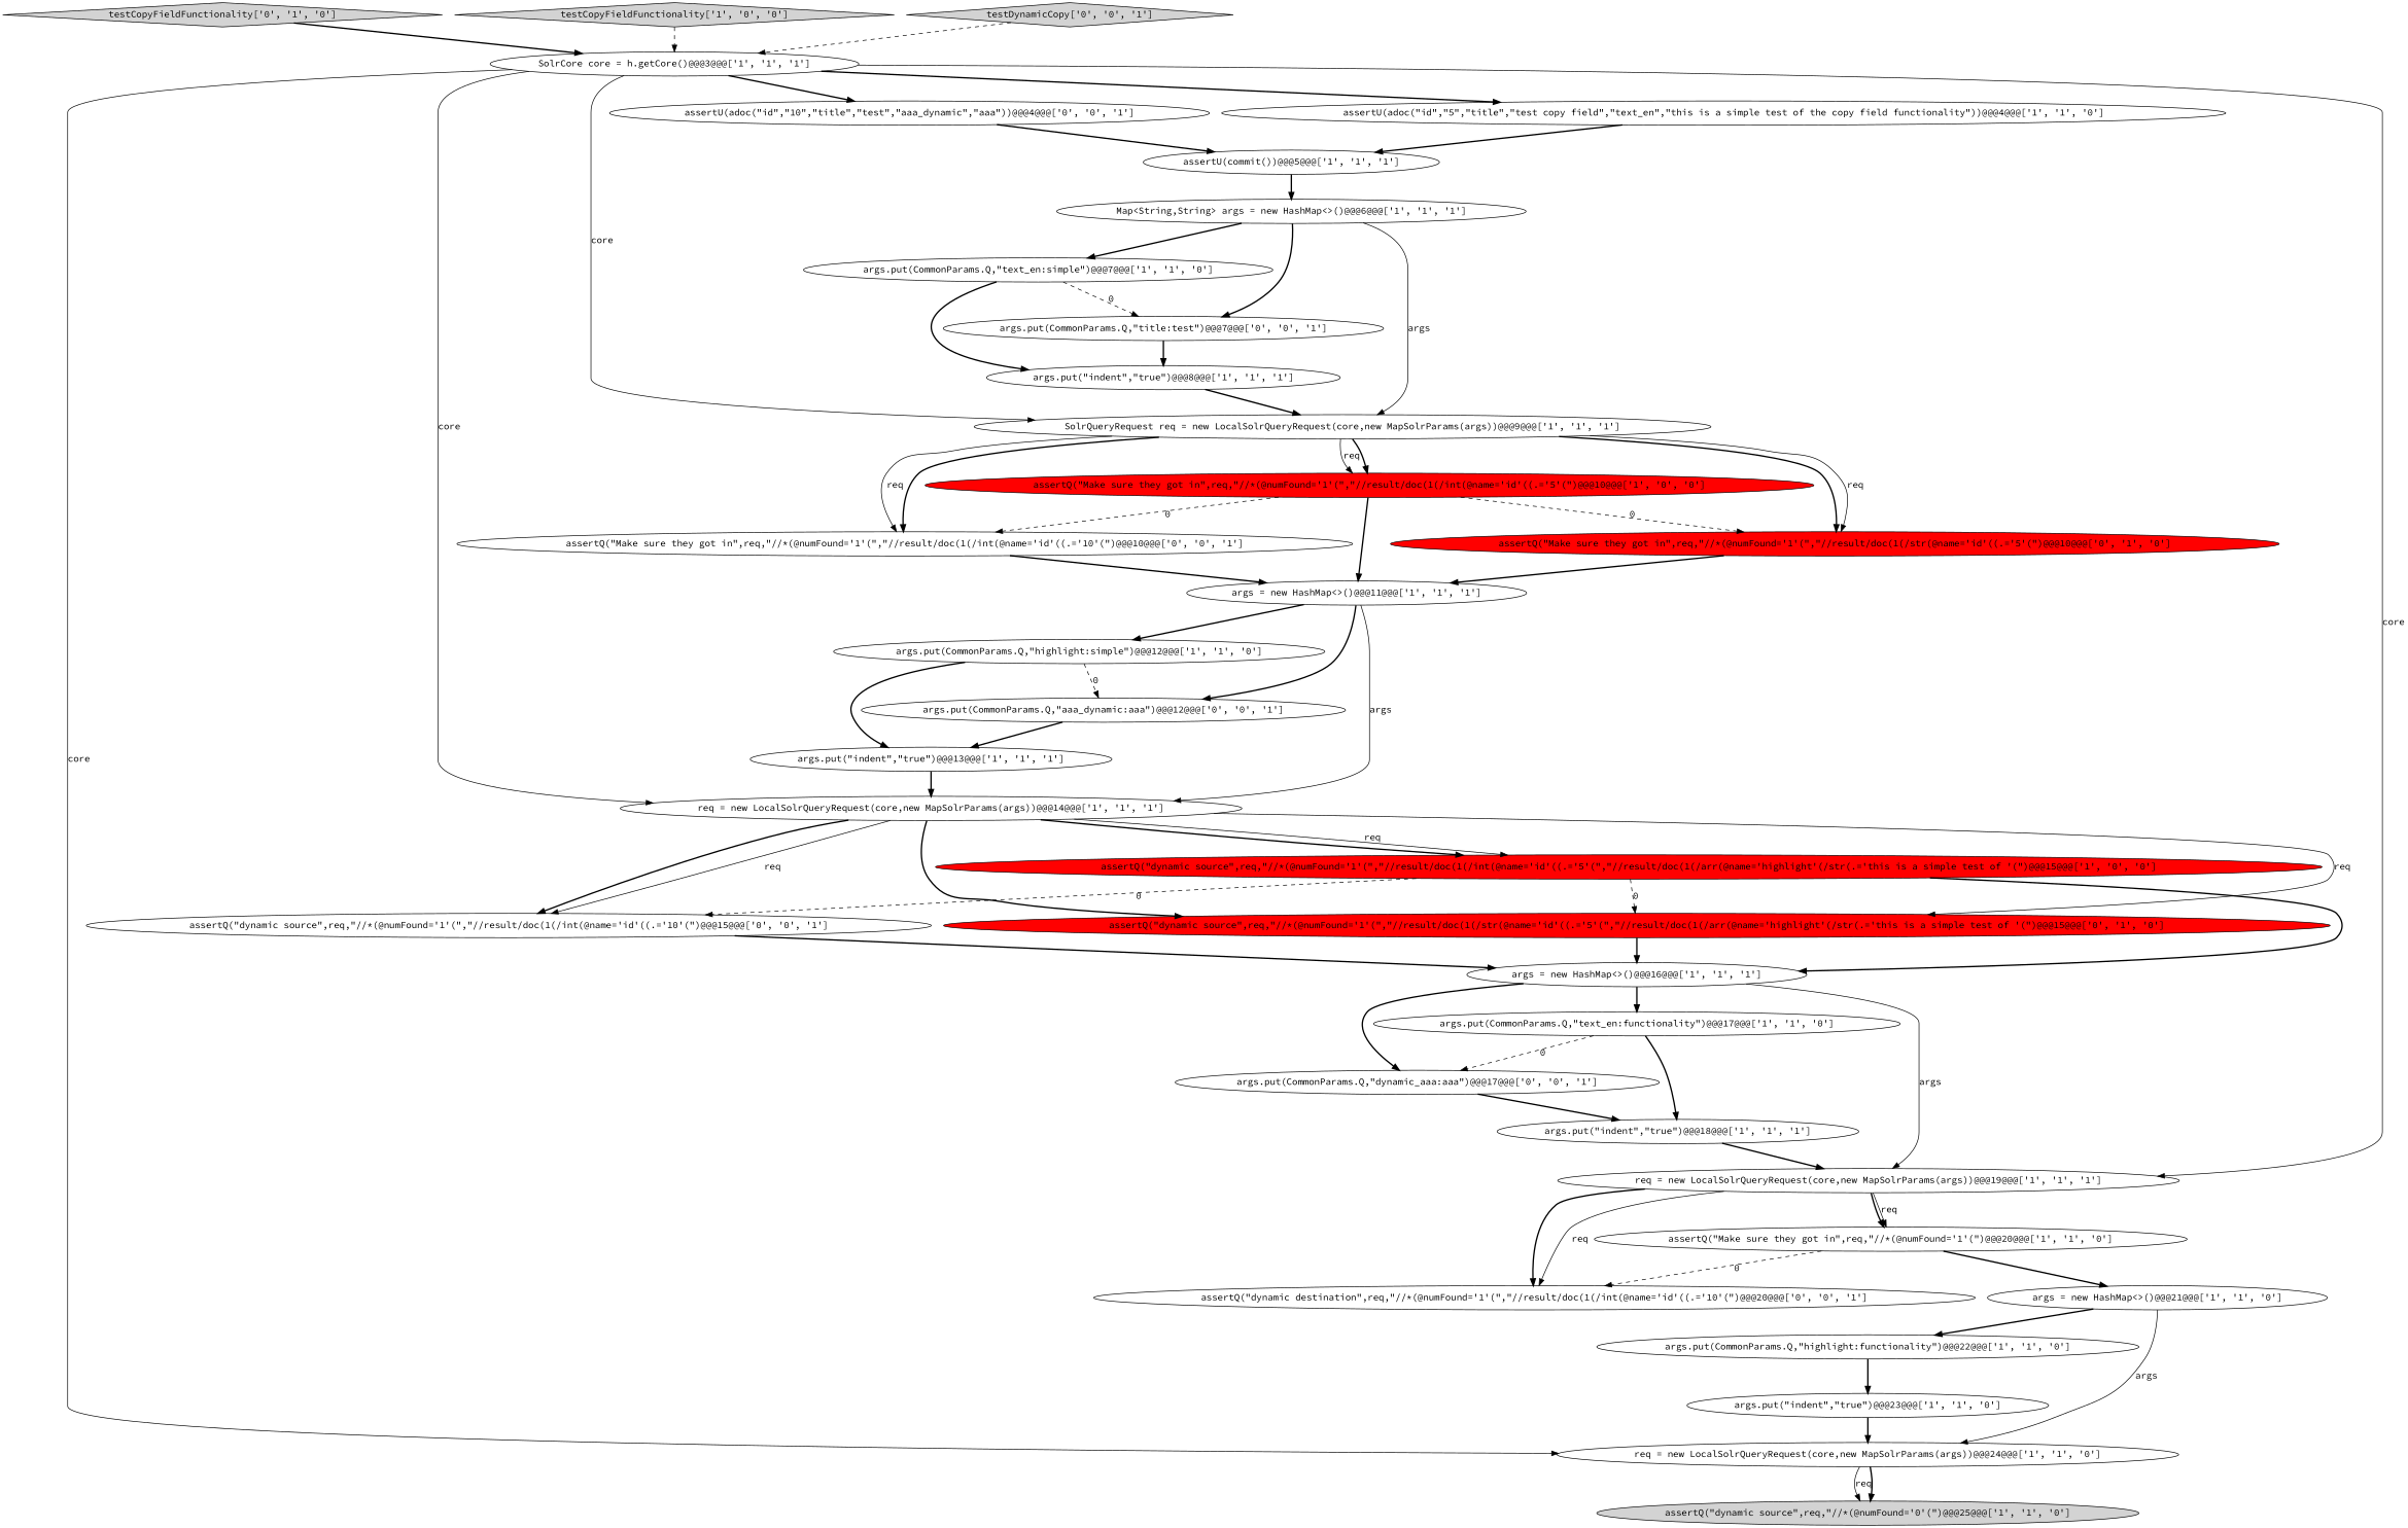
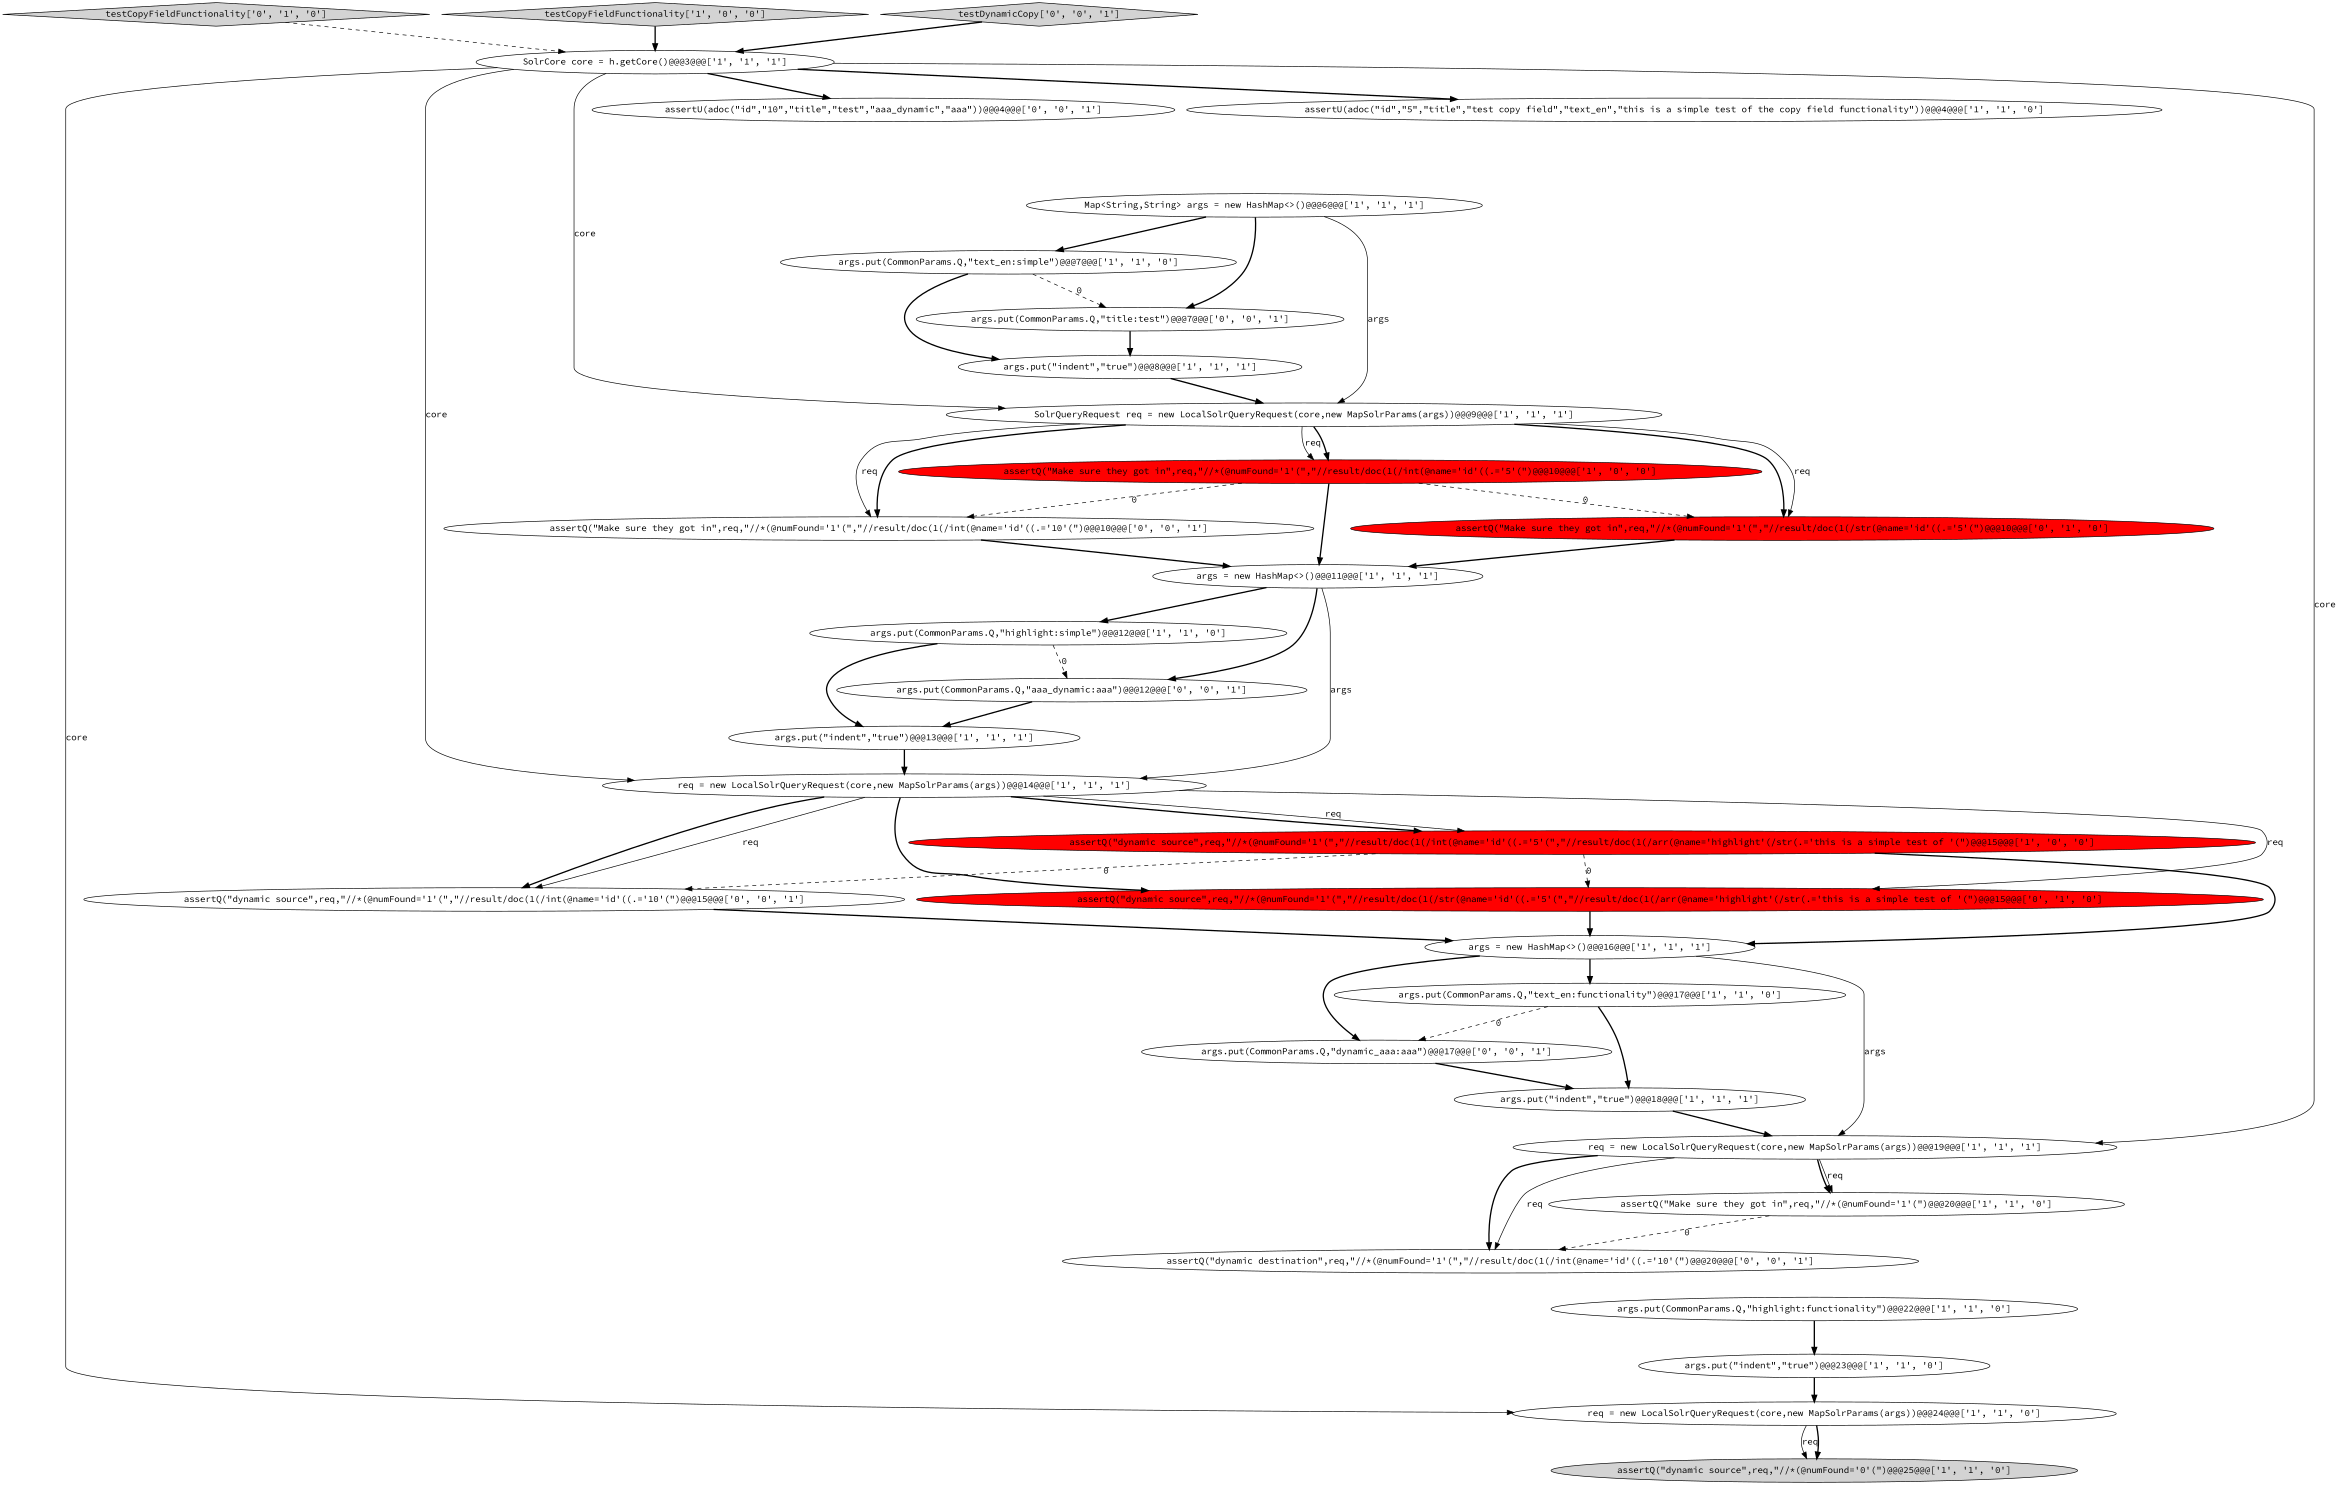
  digraph {
    fontname="Source Code Pro"
    node [fillcolor=white fontname="Source Code Pro" shape=ellipse style=filled]
    edge [fontname="Source Code Pro" style=bold]
    n1 [label="req = new LocalSolrQueryRequest(core,new MapSolrParams(args))@@@24@@@['1', '1', '0']"]
    n2 [fillcolor=lightgray label="assertQ(\"dynamic source\",req,\"//*(@numFound='0'(\")@@@25@@@['1', '1', '0']"]
    n3 [label="args.put(CommonParams.Q,\"highlight:simple\")@@@12@@@['1', '1', '0']"]
    n4 [label="args.put(\"indent\",\"true\")@@@13@@@['1', '1', '1']"]
    n5 [label="args.put(CommonParams.Q,\"aaa_dynamic:aaa\")@@@12@@@['0', '0', '1']"]
    n6 [label="req = new LocalSolrQueryRequest(core,new MapSolrParams(args))@@@14@@@['1', '1', '1']"]
    n7 [label="assertQ(\"Make sure they got in\",req,\"//*(@numFound='1'(\")@@@20@@@['1', '1', '0']"]
-   n8 [label="args = new HashMap<>()@@@21@@@['1', '1', '0']"]
    n9 [label="assertQ(\"dynamic destination\",req,\"//*(@numFound='1'(\",\"//result/doc(1(/int(@name='id'((.='10'(\")@@@20@@@['0', '0', '1']"]
    n10 [label="args.put(CommonParams.Q,\"highlight:functionality\")@@@22@@@['1', '1', '0']"]
    n11 [label="SolrCore core = h.getCore()@@@3@@@['1', '1', '1']"]
    n12 [label="assertU(adoc(\"id\",\"5\",\"title\",\"test copy field\",\"text_en\",\"this is a simple test of the copy field functionality\"))@@@4@@@['1', '1', '0']"]
    n13 [label="assertU(adoc(\"id\",\"10\",\"title\",\"test\",\"aaa_dynamic\",\"aaa\"))@@@4@@@['0', '0', '1']"]
    n14 [label="req = new LocalSolrQueryRequest(core,new MapSolrParams(args))@@@19@@@['1', '1', '1']"]
    n15 [label="SolrQueryRequest req = new LocalSolrQueryRequest(core,new MapSolrParams(args))@@@9@@@['1', '1', '1']"]
-   n16 [label="assertU(commit())@@@5@@@['1', '1', '1']"]
    n17 [fillcolor=red label="assertQ(\"dynamic source\",req,\"//*(@numFound='1'(\",\"//result/doc(1(/int(@name='id'((.='5'(\",\"//result/doc(1(/arr(@name='highlight'(/str(.='this is a simple test of '(\")@@@15@@@['1', '0', '0']"]
    n18 [label="assertQ(\"dynamic source\",req,\"//*(@numFound='1'(\",\"//result/doc(1(/int(@name='id'((.='10'(\")@@@15@@@['0', '0', '1']"]
    n19 [fillcolor=red label="assertQ(\"dynamic source\",req,\"//*(@numFound='1'(\",\"//result/doc(1(/str(@name='id'((.='5'(\",\"//result/doc(1(/arr(@name='highlight'(/str(.='this is a simple test of '(\")@@@15@@@['0', '1', '0']"]
    n20 [label="assertQ(\"Make sure they got in\",req,\"//*(@numFound='1'(\",\"//result/doc(1(/int(@name='id'((.='10'(\")@@@10@@@['0', '0', '1']"]
    n21 [fillcolor=red label="assertQ(\"Make sure they got in\",req,\"//*(@numFound='1'(\",\"//result/doc(1(/int(@name='id'((.='5'(\")@@@10@@@['1', '0', '0']"]
    n22 [fillcolor=red label="assertQ(\"Make sure they got in\",req,\"//*(@numFound='1'(\",\"//result/doc(1(/str(@name='id'((.='5'(\")@@@10@@@['0', '1', '0']"]
    n23 [label="args = new HashMap<>()@@@16@@@['1', '1', '1']"]
    n24 [label="args.put(CommonParams.Q,\"text_en:functionality\")@@@17@@@['1', '1', '0']"]
    n25 [label="args.put(CommonParams.Q,\"dynamic_aaa:aaa\")@@@17@@@['0', '0', '1']"]
    n26 [label="args.put(\"indent\",\"true\")@@@18@@@['1', '1', '1']"]
    n27 [label="Map<String,String> args = new HashMap<>()@@@6@@@['1', '1', '1']"]
    n28 [label="args = new HashMap<>()@@@11@@@['1', '1', '1']"]
    n29 [fillcolor=lightgray label="testCopyFieldFunctionality['0', '1', '0']" shape=diamond]
    n30 [label="args.put(\"indent\",\"true\")@@@8@@@['1', '1', '1']"]
    n31 [label="args.put(CommonParams.Q,\"text_en:simple\")@@@7@@@['1', '1', '0']"]
    n32 [label="args.put(CommonParams.Q,\"title:test\")@@@7@@@['0', '0', '1']"]
    n33 [fillcolor=lightgray label="testCopyFieldFunctionality['1', '0', '0']" shape=diamond]
    n34 [label="args.put(\"indent\",\"true\")@@@23@@@['1', '1', '0']"]
    n35 [fillcolor=lightgray label="testDynamicCopy['0', '0', '1']" shape=diamond]
    n1 -> n2 [label=req style=solid]
    n1 -> n2
    n3 -> n4
    n3 -> n5 [label=0 style=dashed]
    n4 -> n6
    n5 -> n4
    n6 -> n17
    n6 -> n17 [label=req style=solid]
    n6 -> n18
    n6 -> n18 [label=req style=solid]
    n6 -> n19
    n6 -> n19 [label=req style=solid]
-   n7 -> n8
    n7 -> n9 [label=0 style=dashed]
-   n8 -> n1 [label=args style=solid]
-   n8 -> n10
    n10 -> n34
    n11 -> n1 [label=core style=solid]
    n11 -> n6 [label=core style=solid]
    n11 -> n12
    n11 -> n13
    n11 -> n14 [label=core style=solid]
    n11 -> n15 [label=core style=solid]
-   n12 -> n16
-   n13 -> n16
    n14 -> n7
    n14 -> n7 [label=req style=solid]
    n14 -> n9
    n14 -> n9 [label=req style=solid]
    n15 -> n20
    n15 -> n20 [label=req style=solid]
    n15 -> n21 [label=req style=solid]
    n15 -> n21
    n15 -> n22
    n15 -> n22 [label=req style=solid]
-   n16 -> n27
    n17 -> n18 [label=0 style=dashed]
    n17 -> n19 [label=0 style=dashed]
    n17 -> n23
    n18 -> n23
    n19 -> n23
    n20 -> n28
    n21 -> n20 [label=0 style=dashed]
    n21 -> n22 [label=0 style=dashed]
    n21 -> n28
    n22 -> n28
    n23 -> n14 [label=args style=solid]
    n23 -> n24
    n23 -> n25
    n24 -> n25 [label=0 style=dashed]
    n24 -> n26
    n25 -> n26
    n26 -> n14
    n27 -> n15 [label=args style=solid]
    n27 -> n31
    n27 -> n32
    n28 -> n3
    n28 -> n5
    n28 -> n6 [label=args style=solid]
-   n29 -> n11
+   n29 -> n11 [style=dashed]
    n30 -> n15
    n31 -> n30
    n31 -> n32 [label=0 style=dashed]
    n32 -> n30
-   n33 -> n11 [style=dashed]
+   n33 -> n11
    n34 -> n1
-   n35 -> n11 [style=dashed]
+   n35 -> n11
  }
